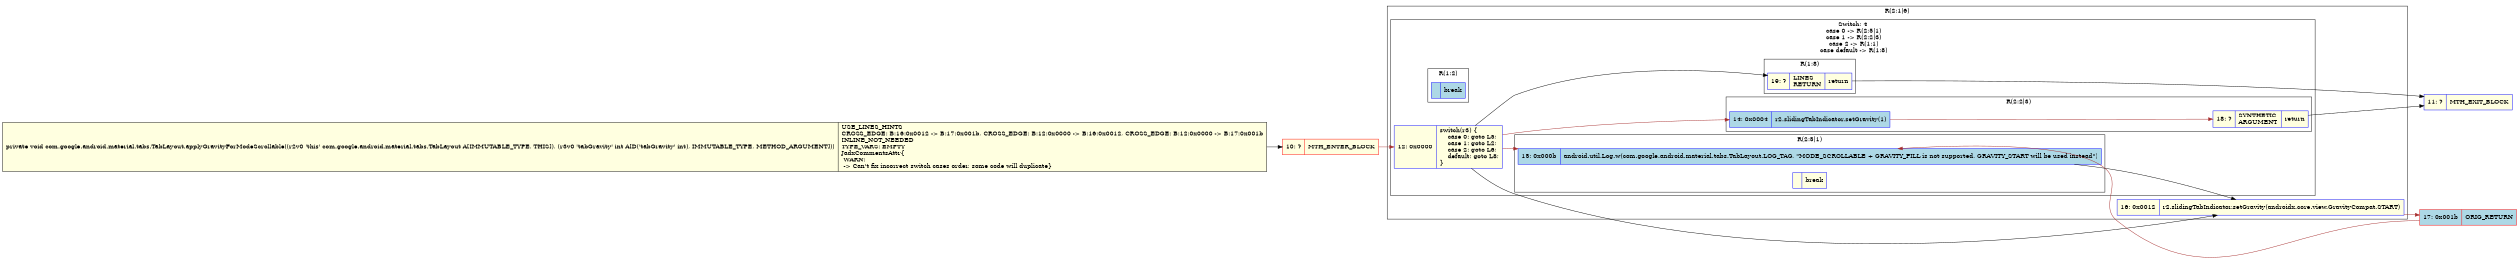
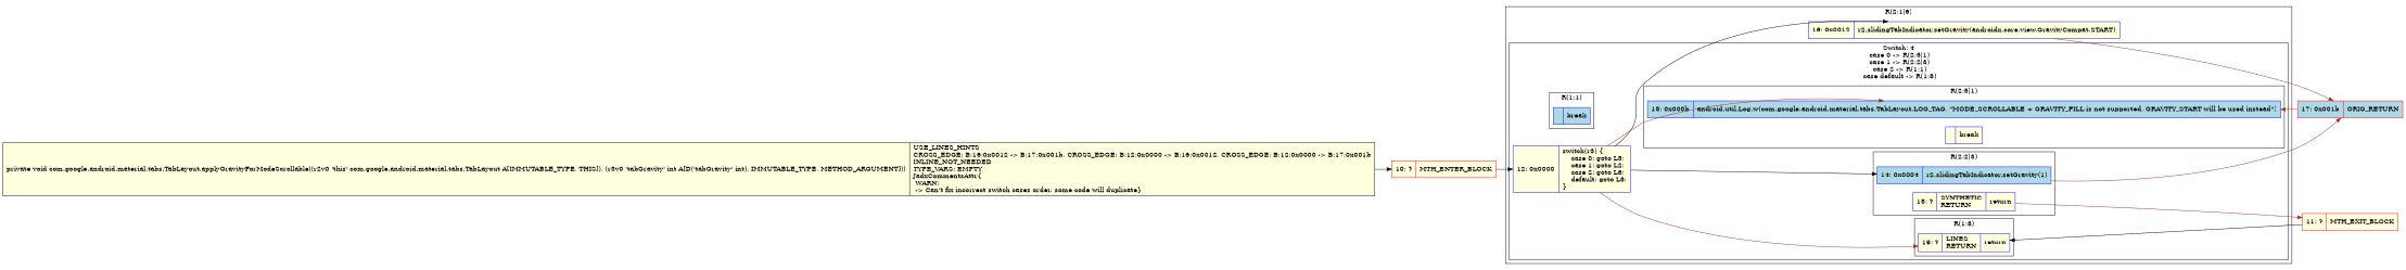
  digraph {
    rankdir=LR
    node [color=blue fillcolor=lightyellow shape=record style=filled]
    edge [color=brown]
    n1 [fillcolor=lightblue label="{15\:\ 0x000b|android.util.Log.w(com.google.android.material.tabs.TabLayout.LOG_TAG, \"MODE_SCROLLABLE + GRAVITY_FILL is not supported, GRAVITY_START will be used instead\")\l}"]
    n2 [label="{|break\l}"]
    n3 [fillcolor=lightblue label="{14\:\ 0x0004|r2.slidingTabIndicator.setGravity(1)\l}"]
-   n4 [label="{18\:\ ?|SYNTHETIC\lARGUMENT\l|return\l}"]
+   n4 [label="{18\:\ ?|SYNTHETIC\lRETURN\l|return\l}"]
    n5 [label="{19\:\ ?|LINES\lRETURN\l|return\l}"]
    n6 [fillcolor=lightblue label="{|break\l}"]
    n7 [label="{12\:\ 0x0000|switch(r3) \{\l    case 0: goto L5;\l    case 1: goto L2;\l    case 2: goto L6;\l    default: goto L8;\l\}\l}"]
    n8 [label="{16\:\ 0x0012|r2.slidingTabIndicator.setGravity(androidx.core.view.GravityCompat.START)\l}"]
-   n9 [label="{11\:\ ?|MTH_EXIT_BLOCK\l}"]
+   n9 [color=red label="{11\:\ ?|MTH_EXIT_BLOCK\l}"]
    n10 [color=red fillcolor=lightblue label="{17\:\ 0x001b|ORIG_RETURN\l}"]
    n11 [color=red label="{10\:\ ?|MTH_ENTER_BLOCK\l}"]
    n12 [label="{private void com.google.android.material.tabs.TabLayout.applyGravityForModeScrollable((r2v0 'this' com.google.android.material.tabs.TabLayout A[IMMUTABLE_TYPE, THIS]), (r3v0 'tabGravity' int A[D('tabGravity' int), IMMUTABLE_TYPE, METHOD_ARGUMENT]))  | USE_LINES_HINTS\lCROSS_EDGE: B:16:0x0012 \-\> B:17:0x001b, CROSS_EDGE: B:12:0x0000 \-\> B:16:0x0012, CROSS_EDGE: B:12:0x0000 \-\> B:17:0x001b\lINLINE_NOT_NEEDED\lTYPE_VARS: EMPTY\lJadxCommentsAttr\{\l WARN: \l \-\> Can't fix incorrect switch cases order, some code will duplicate\}\l}" color=""]
    subgraph cluster_1 {
      label="R(2:1|6)"
      n8
      subgraph cluster_2 {
        label="Switch: 4\n case 0 -> R(2:5|1)\n case 1 -> R(2:2|3)\n case 2 -> R(1:1)\n case default -> R(1:8)"
        n7
        subgraph cluster_3 {
          label="R(2:5|1)"
          n1
          n2
        }
        subgraph cluster_4 {
          label="R(2:2|3)"
          n3
          n4
        }
        subgraph cluster_5 {
          label="R(1:8)"
          n5
        }
        subgraph cluster_6 {
-         label="R(1:2)"
+         label="R(1:1)"
          n6
        }
      }
    }
-   n1 -> n8 [color=black]
-   n3 -> n4
-   n4 -> n9 [color=black]
-   n5 -> n9 [color=black]
+   n3 -> n10
+   n4 -> n9
+   n9 -> n5 [color=black]
    n7 -> n1
-   n7 -> n3
-   n7 -> n5 [color=black]
+   n7 -> n3 [color=black]
+   n7 -> n5
    n7 -> n8 [color=black]
    n8 -> n10
    n10 -> n1
-   n11 -> n7
+   n11 -> n7 [color=black]
    n12 -> n11 [color=black]
  }
